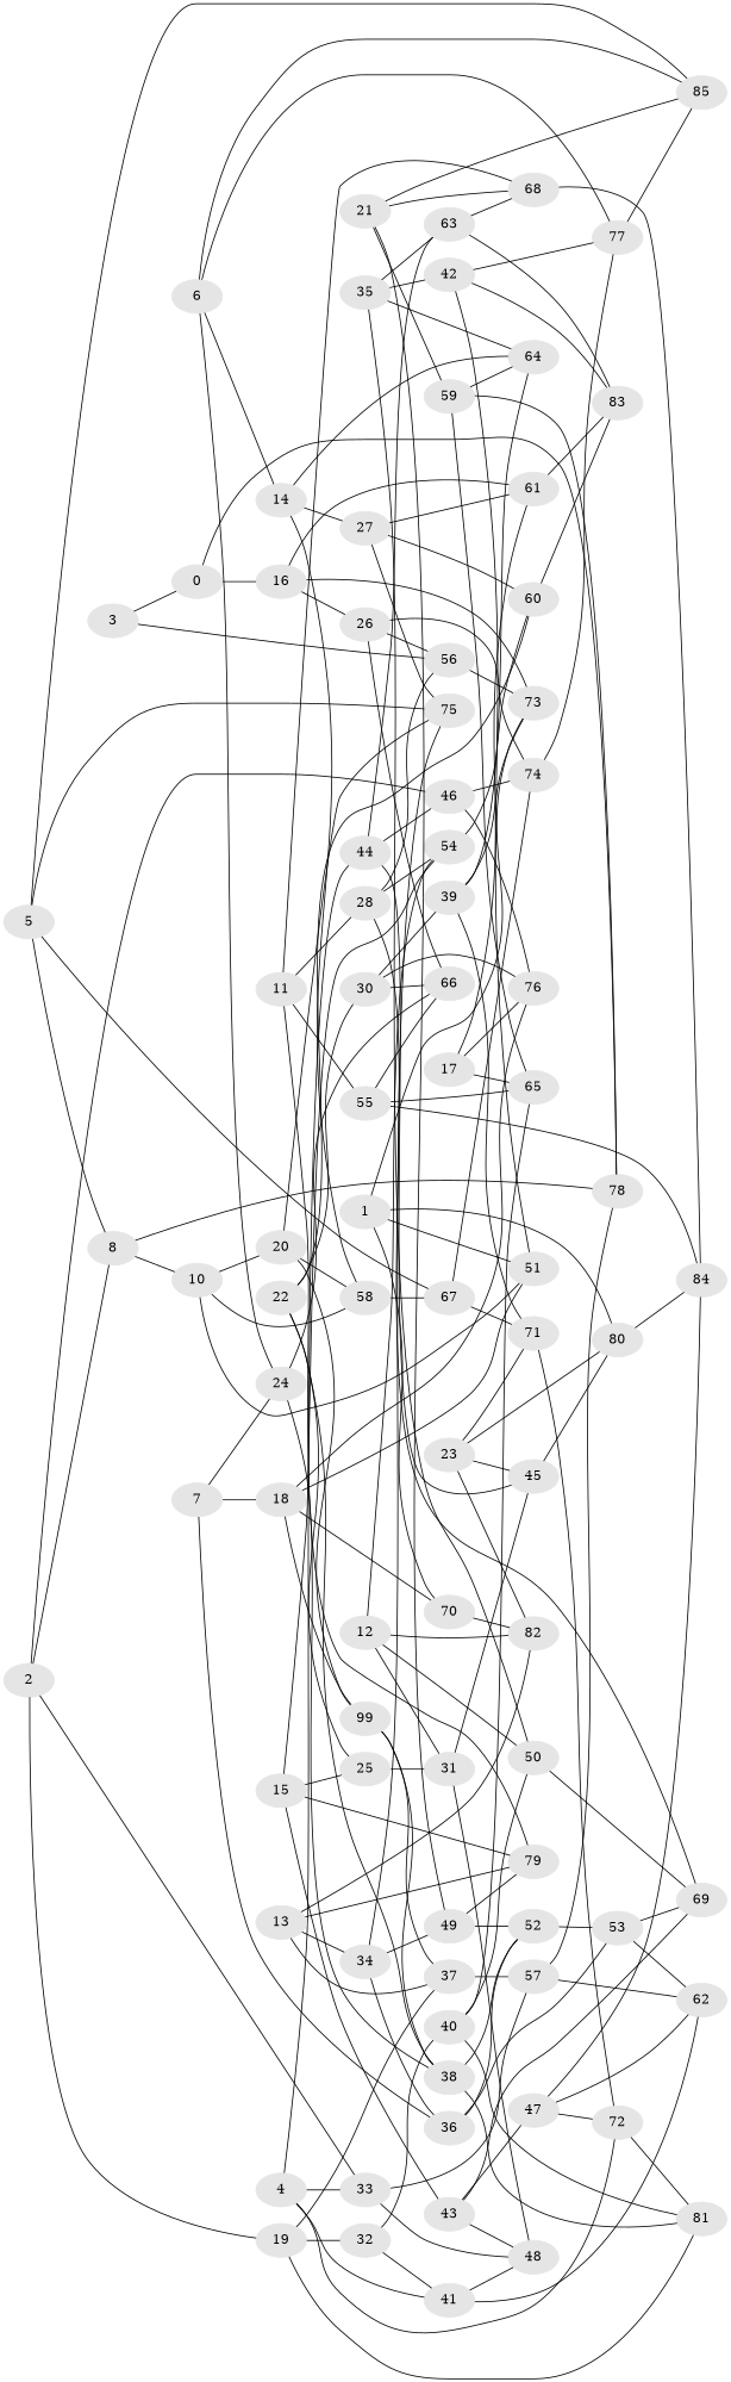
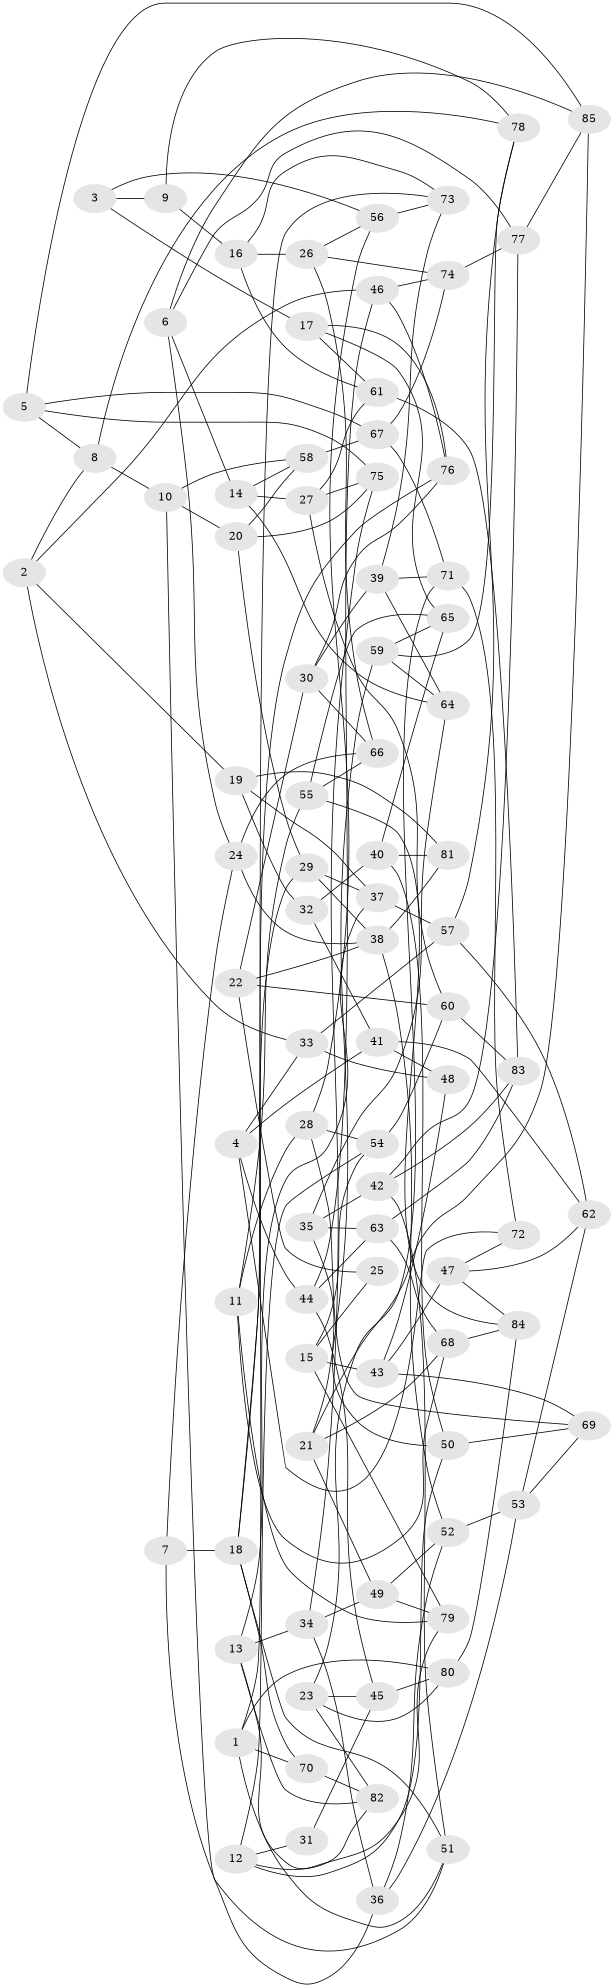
  graph {
    rankdir=LR
    node [color=gray90 style=filled]
    1
    51
    70
    73
    80
    82
    84
    2
    8
    19
    33
    46
    10
    78
    37
    32
    81
    48
    57
    76
    74
    3
-   9 [label=0]
+   9
    17
    56
    16
    61
    65
    4
    41
    44
    72
    62
    45
    63
    5
    67
    75
    85
    71
    6
    14
    24
    77
    58
    27
    64
    38
    66
    7
    18
    36
-   29 [label=99]
+   29
    52
    53
    20
    26
    25
    31
    11
    28
    55
    68
    79
    54
    69
    12
    50
    60
    13
    34
    49
    15
    43
    47
    83
    40
    21
    59
    22
    30
    39
    23
    35
    42
    1 -- 51
    1 -- 70
    1 -- 73
    1 -- 80
    70 -- 82
    80 -- 84
    2 -- 8
    2 -- 19
    2 -- 33
    2 -- 46
    8 -- 10
    8 -- 78
    19 -- 37
    19 -- 32
    19 -- 81
    33 -- 48
    33 -- 57
    46 -- 76
    46 -- 74
    10 -- 51
    10 -- 58
    10 -- 20
    37 -- 57
    32 -- 41
    32 -- 40
    57 -- 78
    57 -- 62
    74 -- 77
    3 -- 9
+   3 -- 17
    3 -- 56
    9 -- 78
    9 -- 16
    17 -- 76
    17 -- 61
    17 -- 65
    56 -- 73
    16 -- 73
    16 -- 61
    16 -- 26
    61 -- 83
    4 -- 33
    4 -- 41
    4 -- 44
    4 -- 72
    41 -- 48
    41 -- 62
    44 -- 46
    44 -- 45
    44 -- 63
-   72 -- 81
    45 -- 80
    63 -- 68
    63 -- 83
    5 -- 8
    5 -- 67
    5 -- 75
    5 -- 85
    67 -- 74
    67 -- 71
    71 -- 72
    6 -- 85
    6 -- 14
    6 -- 24
    6 -- 77
    14 -- 58
    14 -- 27
    14 -- 64
    24 -- 38
    24 -- 66
    77 -- 85
    58 -- 67
    27 -- 61
    27 -- 75
    27 -- 60
    38 -- 81
    38 -- 52
    7 -- 24
    7 -- 18
    7 -- 36
    18 -- 51
    18 -- 70
    18 -- 76
    18 -- 29
    36 -- 52
    36 -- 53
    29 -- 37
    29 -- 38
    52 -- 53
    53 -- 62
    53 -- 69
    20 -- 75
    20 -- 58
    20 -- 29
    26 -- 74
    26 -- 56
    26 -- 66
-   25 -- 31
-   31 -- 48
    31 -- 45
    11 -- 28
    11 -- 55
    11 -- 68
    11 -- 79
    28 -- 56
    28 -- 54
    28 -- 69
    55 -- 84
    55 -- 65
    55 -- 66
    68 -- 84
    54 -- 60
    12 -- 82
    12 -- 31
    12 -- 54
    12 -- 50
    50 -- 69
    60 -- 83
    13 -- 82
    13 -- 37
    13 -- 79
    13 -- 34
    34 -- 75
    34 -- 36
    34 -- 49
    49 -- 52
    49 -- 79
    15 -- 25
    15 -- 79
    15 -- 54
    15 -- 43
    43 -- 48
    43 -- 69
    43 -- 47
    47 -- 84
    47 -- 72
    47 -- 62
    40 -- 81
    40 -- 65
    40 -- 50
    21 -- 85
    21 -- 68
    21 -- 49
    21 -- 59
    59 -- 78
    59 -- 65
    59 -- 64
    22 -- 38
    22 -- 25
    22 -- 60
    22 -- 30
    30 -- 76
    30 -- 66
    30 -- 39
    39 -- 73
    39 -- 71
    39 -- 64
    23 -- 80
    23 -- 82
    23 -- 45
    23 -- 71
    35 -- 63
    35 -- 64
    35 -- 50
    35 -- 42
    42 -- 51
    42 -- 77
    42 -- 83
  }
